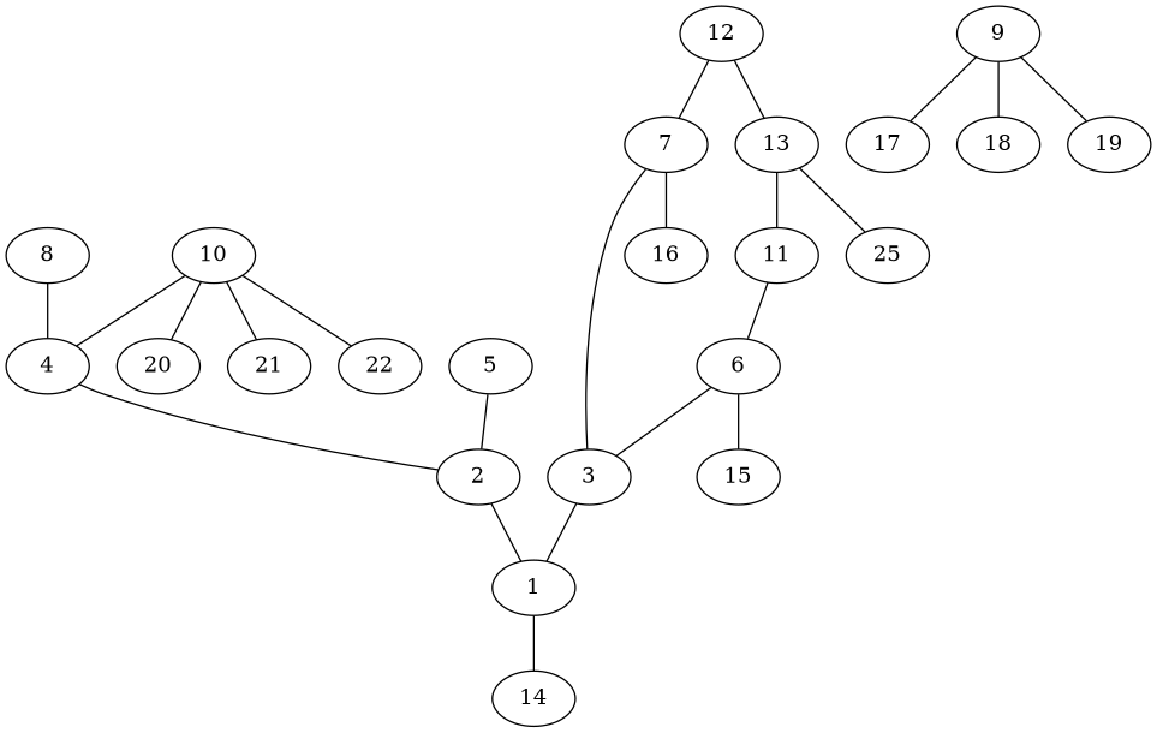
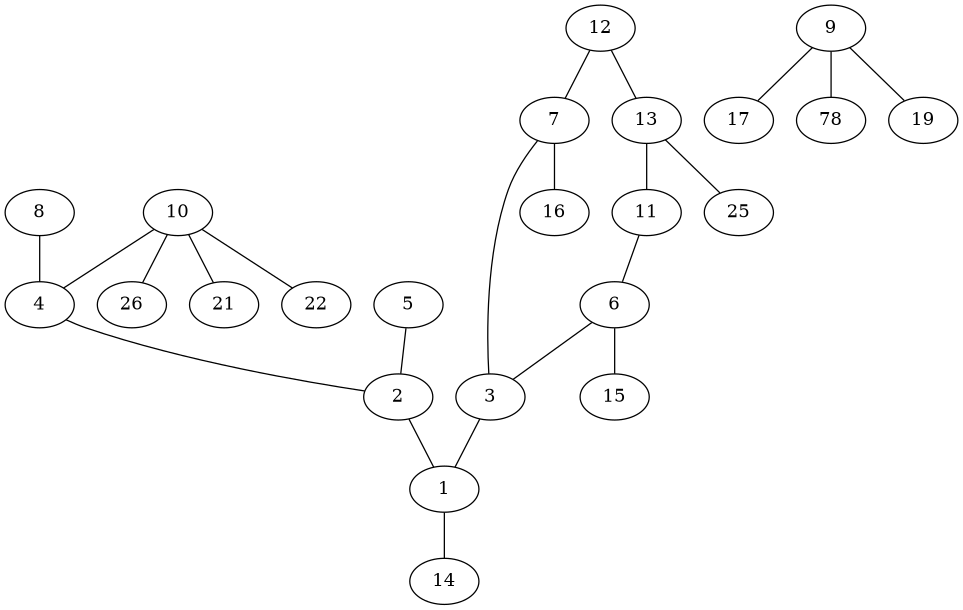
  graph {
    fontname="DejaVu Serif"
    node [chem=H fontname="DejaVu Serif"]
    edge [fontname="DejaVu Serif" valence=1]
    1 [chem=N]
    14
    2 [chem=C]
    3 [chem=C]
    4 [chem=C]
    5 [chem=O]
    6 [chem=C]
    15
    7 [chem=C]
    16
    8 [chem=Br]
    9 [chem=C]
    17
-   18
+   18 [label=78]
    19
    10 [chem=C]
-   20
+   20 [label=26]
    21
    22
    11 [chem=C]
    12 [chem=C]
    13 [chem=C]
    25
    1 -- 14
    2 -- 1
    3 -- 1
    4 -- 2
    5 -- 2 [valence=2]
    6 -- 3 [valence=2]
    6 -- 15
    7 -- 3
    7 -- 16
    8 -- 4
    9 -- 17
    9 -- 18
    9 -- 19
    10 -- 4
    10 -- 20
    10 -- 21
    10 -- 22
    11 -- 6
    12 -- 7 [valence=2]
    12 -- 13
    13 -- 11 [valence=2]
    13 -- 25
  }
